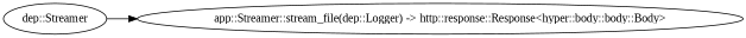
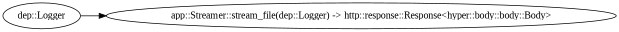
  digraph {
    rankdir=LR
    fontname="Liberation Serif"
    node [fontname="Liberation Serif"]
    n1 [label="app::Streamer::stream_file(dep::Logger) -> http::response::Response<hyper::body::body::Body>"]
-   n2 [label="dep::Streamer"]
+   n2 [label="dep::Logger"]
    n2 -> n1 [fontname="Liberation Serif"]
  }
